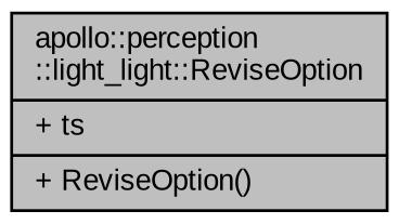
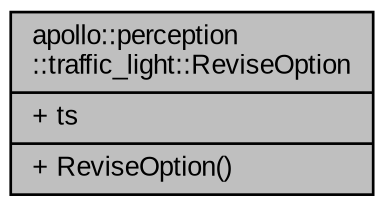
  digraph {
    fontname="Liberation Sans"
-   n1 [color=black fillcolor=grey75 fontcolor=black fontname="Liberation Sans" fontsize=10 height=0.2 label="{apollo::perception\l::light_light::ReviseOption\n|+ ts\l|+ ReviseOption()\l}" shape=record style=filled width=0.4]
+   n1 [color=black fillcolor=grey75 fontcolor=black fontname="Liberation Sans" fontsize=10 height=0.2 label="{apollo::perception\l::traffic_light::ReviseOption\n|+ ts\l|+ ReviseOption()\l}" shape=record style=filled width=0.4]
  }
